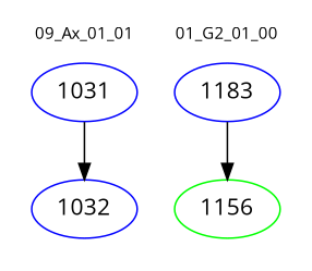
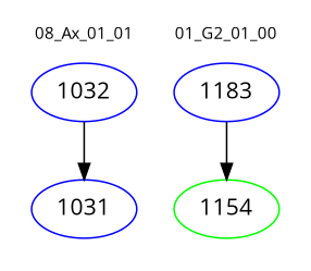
  digraph {
    fontname="Open Sans"
    node [color=blue fontname="Open Sans"]
    edge [color=black fontname="Open Sans"]
    n1 [label=1031]
    n2 [label=1032]
    n3 [label=1183]
-   n4 [color=green label=1156]
+   n4 [color=green label=1154]
    subgraph cluster_1 {
      color=white
      fontsize=10
-     label="09_Ax_01_01"
+     label="08_Ax_01_01"
      n1
      n2
    }
    subgraph cluster_2 {
      color=white
      fontsize=10
      label="01_G2_01_00"
      n3
      n4
    }
-   n1 -> n2
+   n2 -> n1
    n3 -> n4
  }
